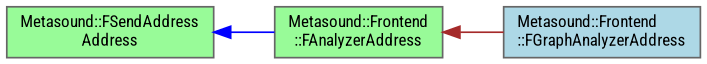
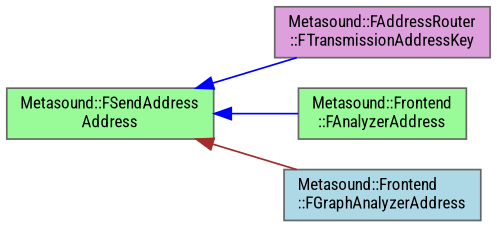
  digraph {
    fontname="Roboto Condensed"
    rankdir=LR
    node [color=grey40 fillcolor=palegreen fontname="Roboto Condensed" fontsize=10 shape=box style=filled]
    edge [color=blue dir=back fontname="Roboto Condensed" fontsize=10 labelfontname=Helvetica labelfontsize=10 style=solid]
    n1 [height=0.2 label="Metasound::FSendAddress\lAddress" width=0.4]
+   n2 [fillcolor=plum height=0.2 label="Metasound::FAddressRouter\l::FTransmissionAddressKey" width=0.4]
    n3 [height=0.2 label="Metasound::Frontend\l::FAnalyzerAddress" width=0.4]
    n4 [fillcolor=lightblue height=0.2 label="Metasound::Frontend\l::FGraphAnalyzerAddress" width=0.4]
+   n1 -> n2
    n1 -> n3
-   n3 -> n4 [color=brown]
+   n1 -> n4 [color=brown]
  }
